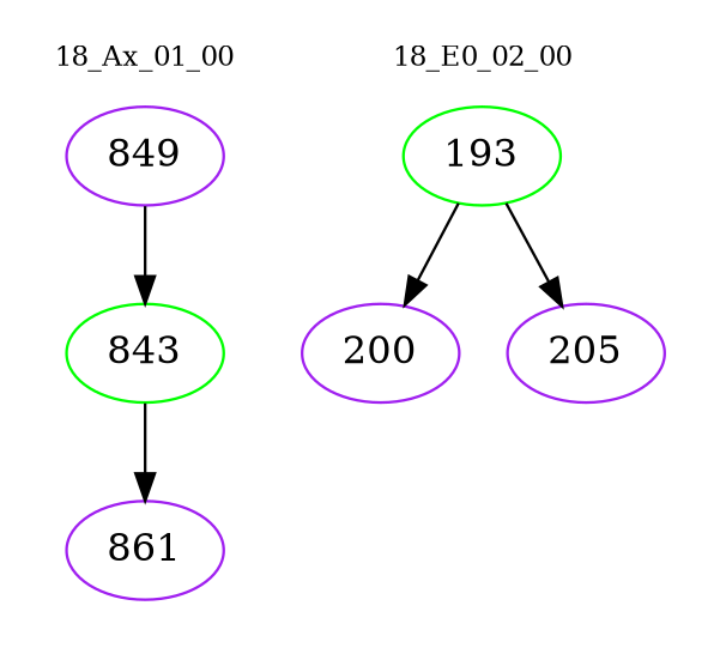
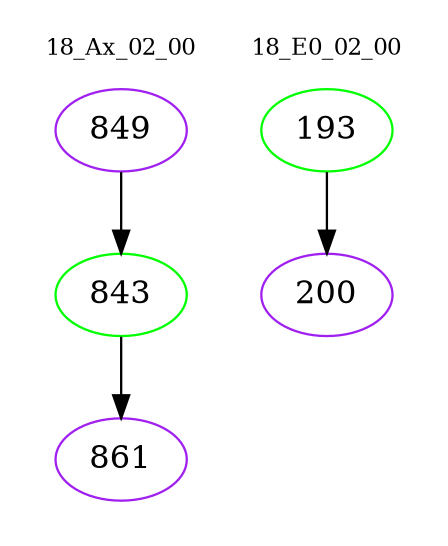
  digraph {
    node [color=purple]
    edge [color=black]
    n1 [color=green label=843]
    n2 [label=849]
    n3 [label=861]
    n4 [color=green label=193]
    n5 [label=200]
-   n6 [label=205]
    subgraph cluster_1 {
      color=white
      fontsize=10
-     label="18_Ax_01_00"
+     label="18_Ax_02_00"
      n1
      n2
      n3
    }
    subgraph cluster_2 {
      color=white
      fontsize=10
      label="18_E0_02_00"
      n4
      n5
-     n6
    }
    n1 -> n3
    n2 -> n1
    n4 -> n5
-   n4 -> n6
  }
